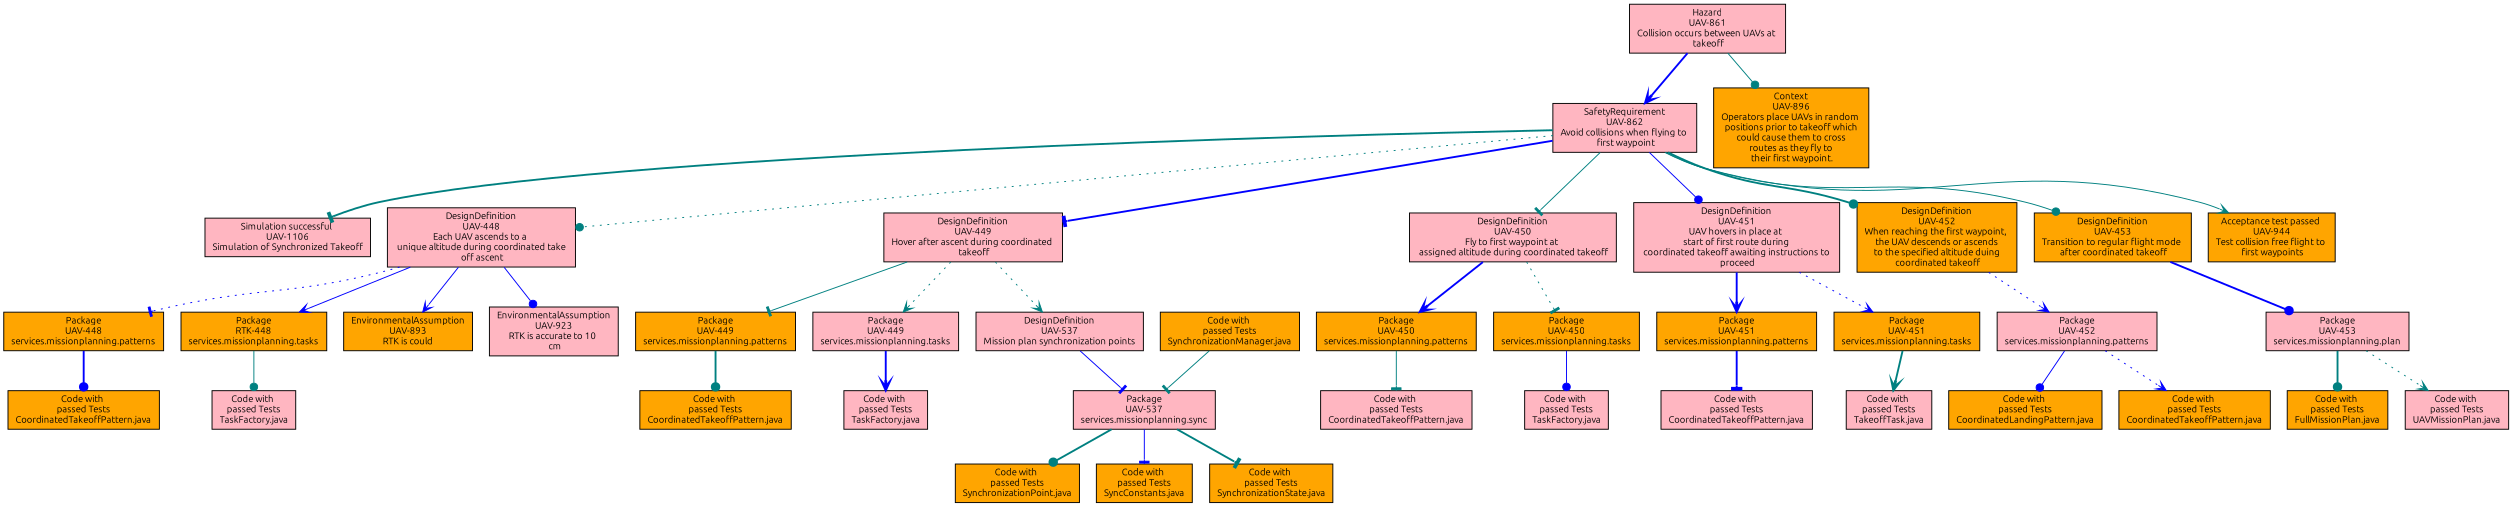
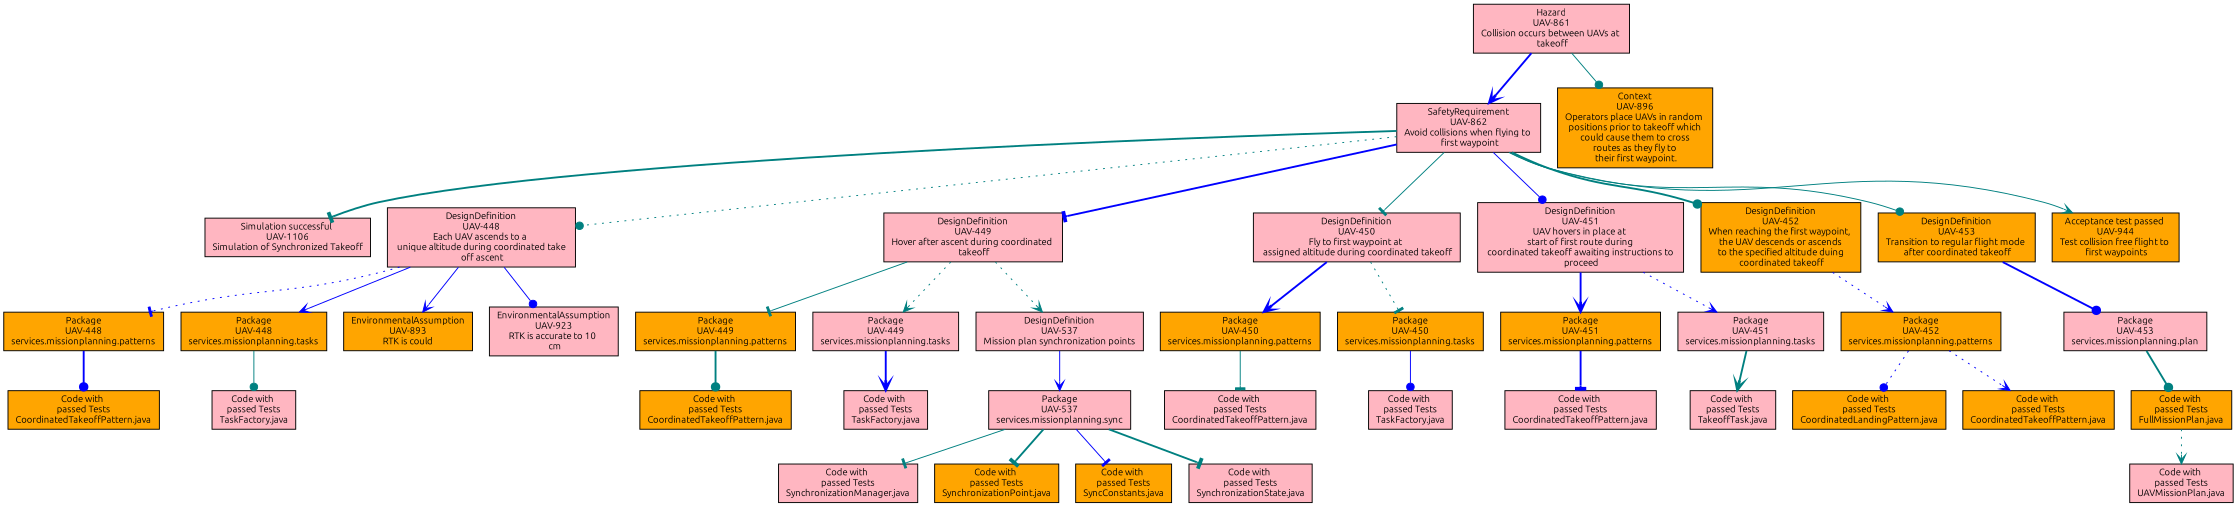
  digraph {
    autosize=false
    fontname=Ubuntu
    rankdir=TD
    node [color=black fillcolor=lightpink fontname=Ubuntu fontsize=10 shape=record style=filled]
    edge [arrowhead=vee color=blue fontname=Ubuntu style=solid]
    n1 [label="Hazard\nUAV-861\nCollision occurs between UAVs at \n takeoff "]
    n2 [label="SafetyRequirement\nUAV-862\nAvoid collisions when flying to \n first waypoint "]
    n3 [fillcolor=orange label="Context\nUAV-896\nOperators place UAVs in random \n positions prior to takeoff which \n could cause them to cross \n routes as they fly to \n their first waypoint. "]
    n4 [label="Simulation successful \nUAV-1106\nSimulation of Synchronized Takeoff "]
    n5 [label="DesignDefinition\nUAV-448\nEach UAV ascends to a \n unique altitude during coordinated take \n off ascent "]
    n6 [label="DesignDefinition\nUAV-449\nHover after ascent during coordinated \n takeoff "]
    n7 [label="DesignDefinition\nUAV-450\nFly to first waypoint at \n assigned altitude during coordinated takeoff "]
    n8 [label="DesignDefinition\nUAV-451\nUAV hovers in place at \n start of first route during \n coordinated takeoff awaiting instructions to \n proceed "]
    n9 [fillcolor=orange label="DesignDefinition\nUAV-452\nWhen reaching the first waypoint, \n the UAV descends or ascends \n to the specified altitude duing \n coordinated takeoff "]
    n10 [fillcolor=orange label="DesignDefinition\nUAV-453\nTransition to regular flight mode \n after coordinated takeoff "]
    n11 [fillcolor=orange label="Acceptance test passed \nUAV-944\nTest collision free flight to \n first waypoints "]
    n12 [fillcolor=orange label="Package\nUAV-448\nservices.missionplanning.patterns"]
-   n13 [fillcolor=orange label="Package\nRTK-448\nservices.missionplanning.tasks"]
+   n13 [fillcolor=orange label="Package\nUAV-448\nservices.missionplanning.tasks"]
    n14 [fillcolor=orange label="EnvironmentalAssumption\nUAV-893\nRTK is could "]
    n15 [label="EnvironmentalAssumption\nUAV-923\nRTK is accurate to 10 \n cm "]
    n16 [fillcolor=orange label="Package\nUAV-449\nservices.missionplanning.patterns"]
    n17 [label="Package\nUAV-449\nservices.missionplanning.tasks"]
    n18 [label="DesignDefinition\nUAV-537\nMission plan synchronization points "]
    n19 [fillcolor=orange label="Package\nUAV-450\nservices.missionplanning.patterns"]
    n20 [fillcolor=orange label="Package\nUAV-450\nservices.missionplanning.tasks"]
    n21 [fillcolor=orange label="Package\nUAV-451\nservices.missionplanning.patterns"]
-   n22 [fillcolor=orange label="Package\nUAV-451\nservices.missionplanning.tasks"]
-   n23 [label="Package\nUAV-452\nservices.missionplanning.patterns"]
+   n22 [label="Package\nUAV-451\nservices.missionplanning.tasks"]
+   n23 [fillcolor=orange label="Package\nUAV-452\nservices.missionplanning.patterns"]
    n24 [label="Package\nUAV-453\nservices.missionplanning.plan"]
    n25 [fillcolor=orange label="Code with \n passed Tests \nCoordinatedTakeoffPattern.java"]
    n26 [label="Code with \n passed Tests \nTaskFactory.java"]
    n27 [fillcolor=orange label="Code with \n passed Tests \nCoordinatedTakeoffPattern.java"]
    n28 [label="Code with \n passed Tests \nTaskFactory.java"]
    n29 [label="Package\nUAV-537\nservices.missionplanning.sync"]
-   n30 [fillcolor=orange label="Code with \n passed Tests \nSynchronizationManager.java"]
+   n30 [label="Code with \n passed Tests \nSynchronizationManager.java"]
    n31 [fillcolor=orange label="Code with \n passed Tests \nSynchronizationPoint.java"]
    n32 [fillcolor=orange label="Code with \n passed Tests \nSyncConstants.java"]
-   n33 [fillcolor=orange label="Code with \n passed Tests \nSynchronizationState.java"]
+   n33 [label="Code with \n passed Tests \nSynchronizationState.java"]
    n34 [label="Code with \n passed Tests \nCoordinatedTakeoffPattern.java"]
    n35 [label="Code with \n passed Tests \nTaskFactory.java"]
    n36 [label="Code with \n passed Tests \nCoordinatedTakeoffPattern.java"]
    n37 [label="Code with \n passed Tests \nTakeoffTask.java"]
    n38 [fillcolor=orange label="Code with \n passed Tests \nCoordinatedLandingPattern.java"]
    n39 [fillcolor=orange label="Code with \n passed Tests \nCoordinatedTakeoffPattern.java"]
    n40 [fillcolor=orange label="Code with \n passed Tests \nFullMissionPlan.java"]
    n41 [label="Code with \n passed Tests \nUAVMissionPlan.java"]
    n1 -> n2 [style=bold]
    n1 -> n3 [arrowhead=dot color=teal]
    n2 -> n4 [arrowhead=tee color=teal style=bold]
    n2 -> n5 [arrowhead=dot color=teal style=dotted]
    n2 -> n6 [arrowhead=tee style=bold]
    n2 -> n7 [arrowhead=tee color=teal]
    n2 -> n8 [arrowhead=dot]
    n2 -> n9 [arrowhead=dot color=teal style=bold]
    n2 -> n10 [arrowhead=dot color=teal]
    n2 -> n11 [color=teal]
    n5 -> n12 [arrowhead=tee style=dotted]
    n5 -> n13
    n5 -> n14
    n5 -> n15 [arrowhead=dot]
    n6 -> n16 [arrowhead=tee color=teal]
    n6 -> n17 [color=teal style=dotted]
    n6 -> n18 [color=teal style=dotted]
    n7 -> n19 [style=bold]
    n7 -> n20 [arrowhead=tee color=teal style=dotted]
    n8 -> n21 [style=bold]
    n8 -> n22 [style=dotted]
    n9 -> n23 [style=dotted]
    n10 -> n24 [arrowhead=dot style=bold]
    n12 -> n25 [arrowhead=dot style=bold]
    n13 -> n26 [arrowhead=dot color=teal]
    n16 -> n27 [arrowhead=dot color=teal style=bold]
    n17 -> n28 [style=bold]
-   n18 -> n29 [arrowhead=tee]
+   n18 -> n29
    n19 -> n34 [arrowhead=tee color=teal]
    n20 -> n35 [arrowhead=dot]
    n21 -> n36 [arrowhead=tee style=bold]
    n22 -> n37 [color=teal style=bold]
-   n23 -> n38 [arrowhead=dot]
+   n23 -> n38 [arrowhead=dot style=dotted]
    n23 -> n39 [style=dotted]
    n24 -> n40 [arrowhead=dot color=teal style=bold]
-   n24 -> n41 [color=teal style=dotted]
-   n30 -> n29 [arrowhead=tee color=teal]
-   n29 -> n31 [arrowhead=dot color=teal style=bold]
+   n40 -> n41 [color=teal style=dotted]
+   n29 -> n30 [arrowhead=tee color=teal]
+   n29 -> n31 [arrowhead=tee color=teal style=bold]
    n29 -> n32 [arrowhead=tee]
    n29 -> n33 [arrowhead=tee color=teal style=bold]
  }
